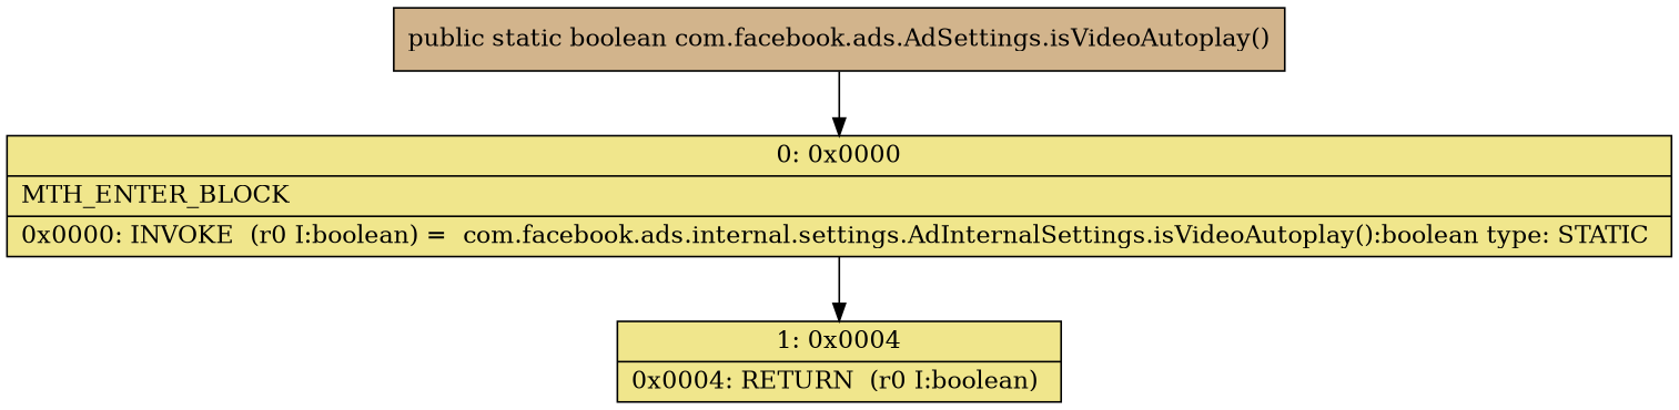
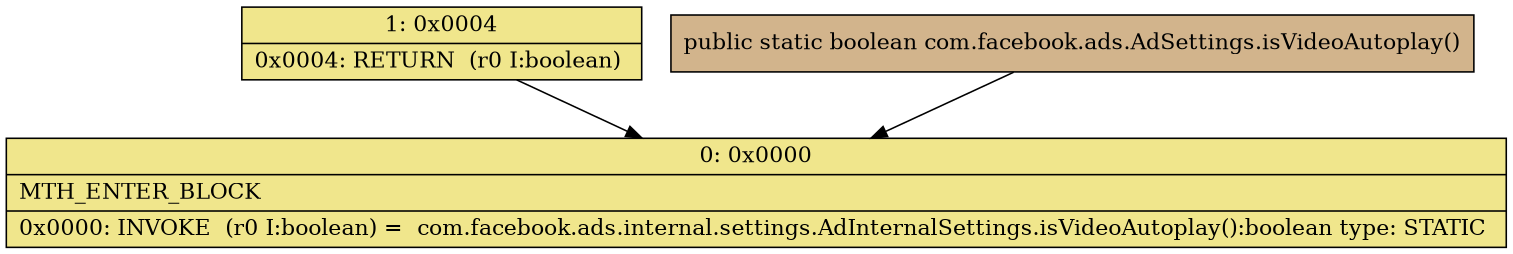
  digraph {
    node [shape=record style=filled fillcolor=khaki]
    n1 [label="{0\:\ 0x0000|MTH_ENTER_BLOCK\l|0x0000: INVOKE  (r0 I:boolean) =  com.facebook.ads.internal.settings.AdInternalSettings.isVideoAutoplay():boolean type: STATIC \l}"]
    n2 [label="{1\:\ 0x0004|0x0004: RETURN  (r0 I:boolean) \l}"]
    n3 [label="{public static boolean com.facebook.ads.AdSettings.isVideoAutoplay() }" fillcolor=tan]
-   n1 -> n2
+   n2 -> n1
    n3 -> n1
  }
